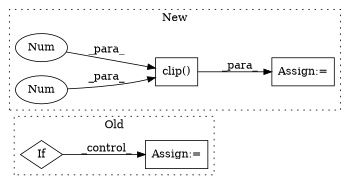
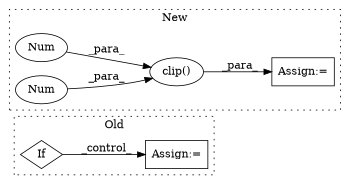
  digraph {
    rankdir=LR
    node [a=68 l=3 shape=box]
    n1 [a=96 label=If s=1738 shape=diamond]
    n2 [label="Assign:=" s=1854]
-   n3 [a=75 l="7,1" label="clip()" s="2412,2423"]
+   n3 [a=75 l="7,1" label="clip()" s="2412,2423" shape=ellipse]
    n4 [label="Assign:=" s=2409]
    n5 [a=76 l=1 label=Num s=2419 shape=ellipse]
    n6 [a=76 l=1 label=Num s=2422 shape=ellipse]
    subgraph cluster_1 {
      label=Old
      style=dotted
      n1
      n2
    }
    subgraph cluster_2 {
      label=New
      style=dotted
      n3
      n4
      n5
      n6
    }
    n1 -> n2 [label=_control_]
    n3 -> n4 [label=_para_]
    n5 -> n3 [label=_para_]
    n6 -> n3 [label=_para_]
  }
